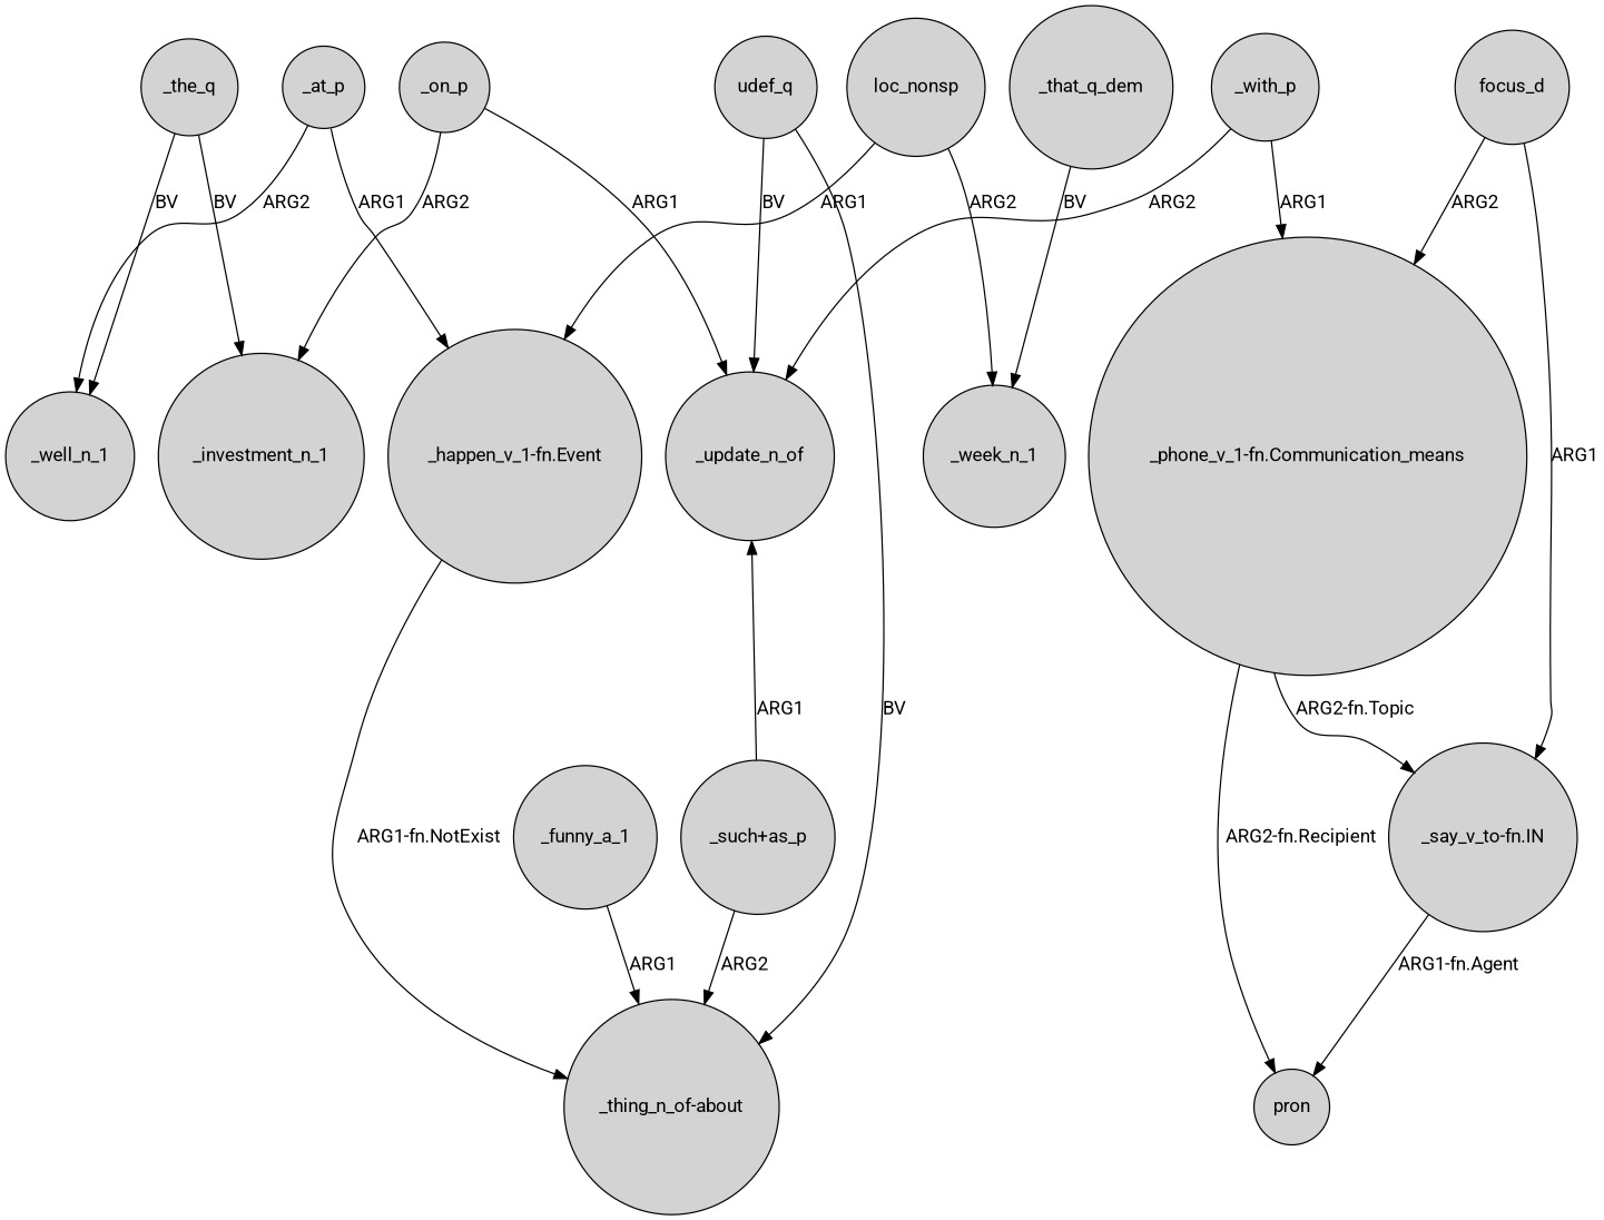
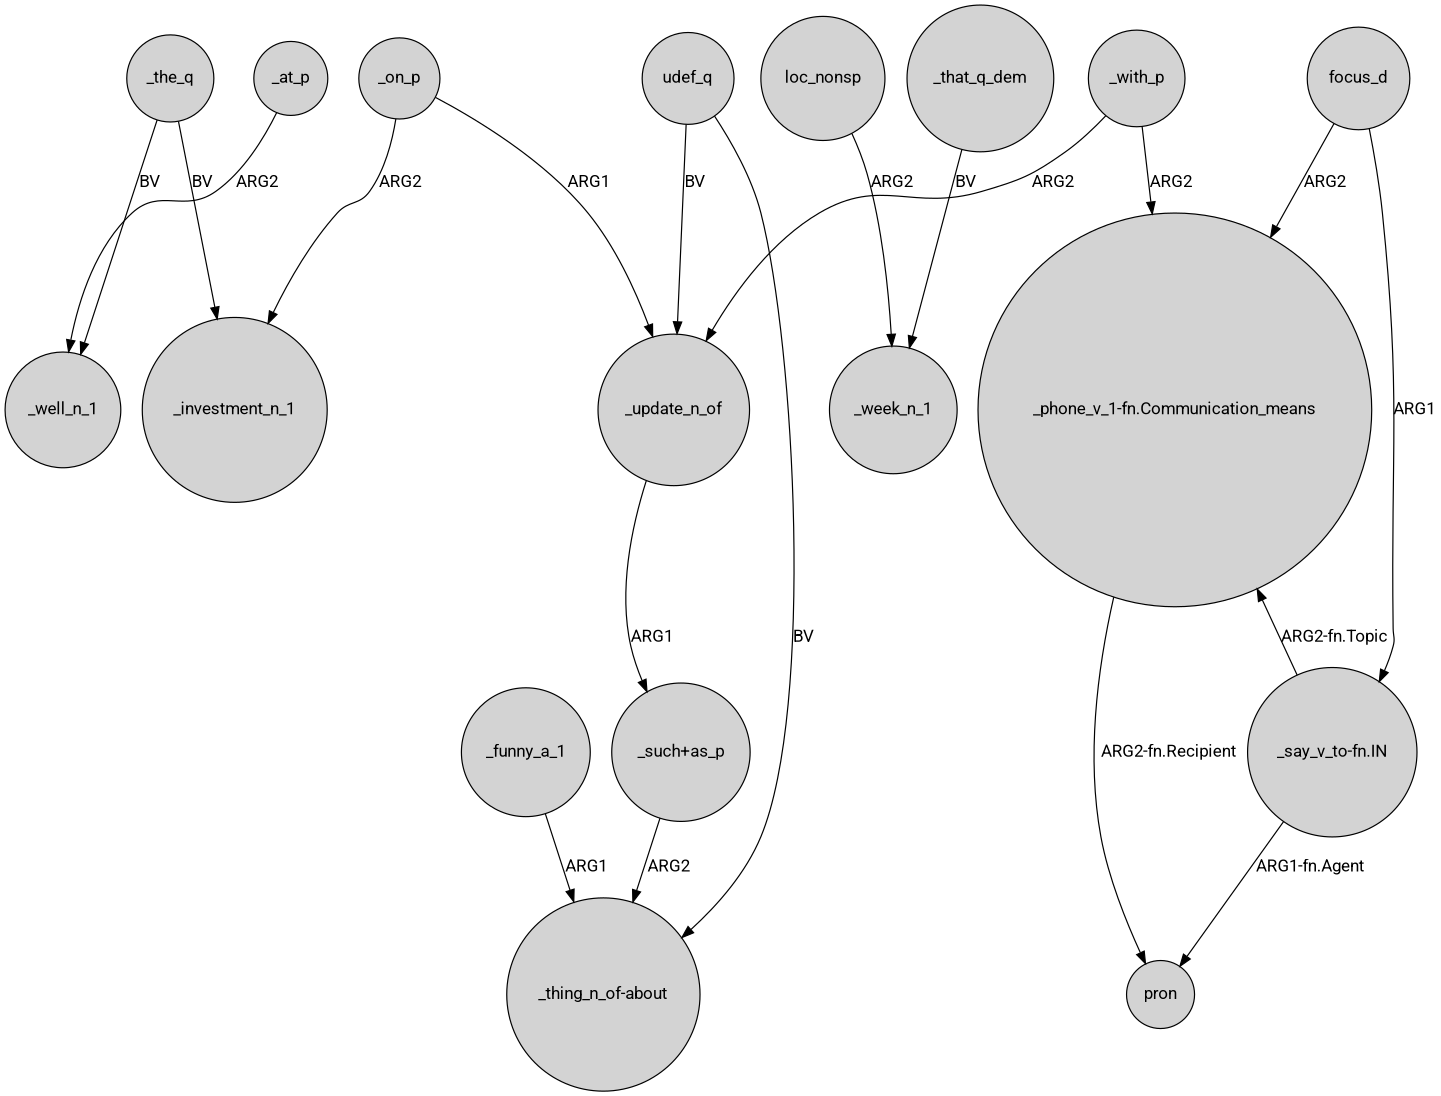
  digraph {
    fontname=Roboto
    node [fontname=Roboto shape=circle style=filled]
    edge [fontname=Roboto]
    _on_p
    _update_n_of
    _investment_n_1
    udef_q
    "_thing_n_of-about"
    "_phone_v_1-fn.Communication_means"
    pron
    _at_p
    _well_n_1
-   "_happen_v_1-fn.Event"
    "_say_v_to-fn.IN"
    _the_q
    _with_p
    _funny_a_1
    loc_nonsp
    _week_n_1
    "_such+as_p"
    focus_d
    _that_q_dem
    _on_p -> _update_n_of [label=ARG1]
    _on_p -> _investment_n_1 [label=ARG2]
    udef_q -> _update_n_of [label=BV]
    udef_q -> "_thing_n_of-about" [label=BV]
    "_phone_v_1-fn.Communication_means" -> pron [label="ARG2-fn.Recipient"]
    _at_p -> _well_n_1 [label=ARG2]
-   _at_p -> "_happen_v_1-fn.Event" [label=ARG1]
-   "_happen_v_1-fn.Event" -> "_thing_n_of-about" [label="ARG1-fn.NotExist"]
-   "_phone_v_1-fn.Communication_means" -> "_say_v_to-fn.IN" [label="ARG2-fn.Topic"]
+   "_say_v_to-fn.IN" -> "_phone_v_1-fn.Communication_means" [label="ARG2-fn.Topic"]
    "_say_v_to-fn.IN" -> pron [label="ARG1-fn.Agent"]
    _the_q -> _investment_n_1 [label=BV]
    _the_q -> _well_n_1 [label=BV]
    _with_p -> _update_n_of [label=ARG2]
-   _with_p -> "_phone_v_1-fn.Communication_means" [label=ARG1]
+   _with_p -> "_phone_v_1-fn.Communication_means" [label=ARG2]
    _funny_a_1 -> "_thing_n_of-about" [label=ARG1]
-   loc_nonsp -> "_happen_v_1-fn.Event" [label=ARG1]
    loc_nonsp -> _week_n_1 [label=ARG2]
-   "_such+as_p" -> _update_n_of [label=ARG1]
+   _update_n_of -> "_such+as_p" [label=ARG1]
    "_such+as_p" -> "_thing_n_of-about" [label=ARG2]
    focus_d -> "_phone_v_1-fn.Communication_means" [label=ARG2]
    focus_d -> "_say_v_to-fn.IN" [label=ARG1]
    _that_q_dem -> _week_n_1 [label=BV]
  }
